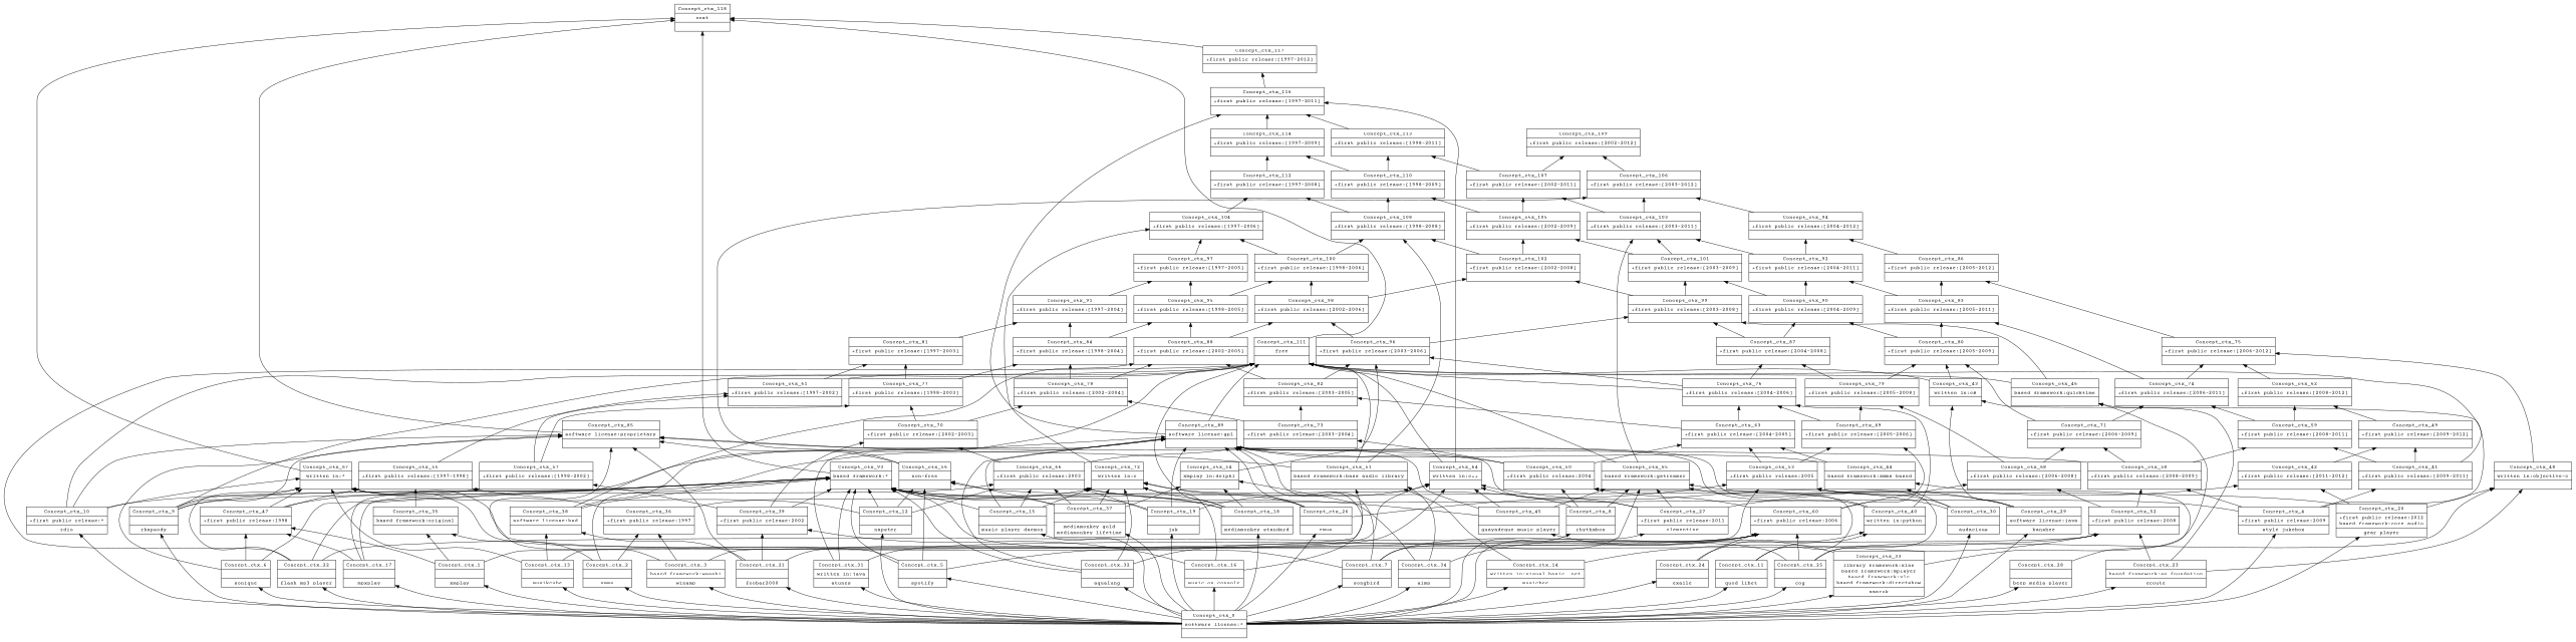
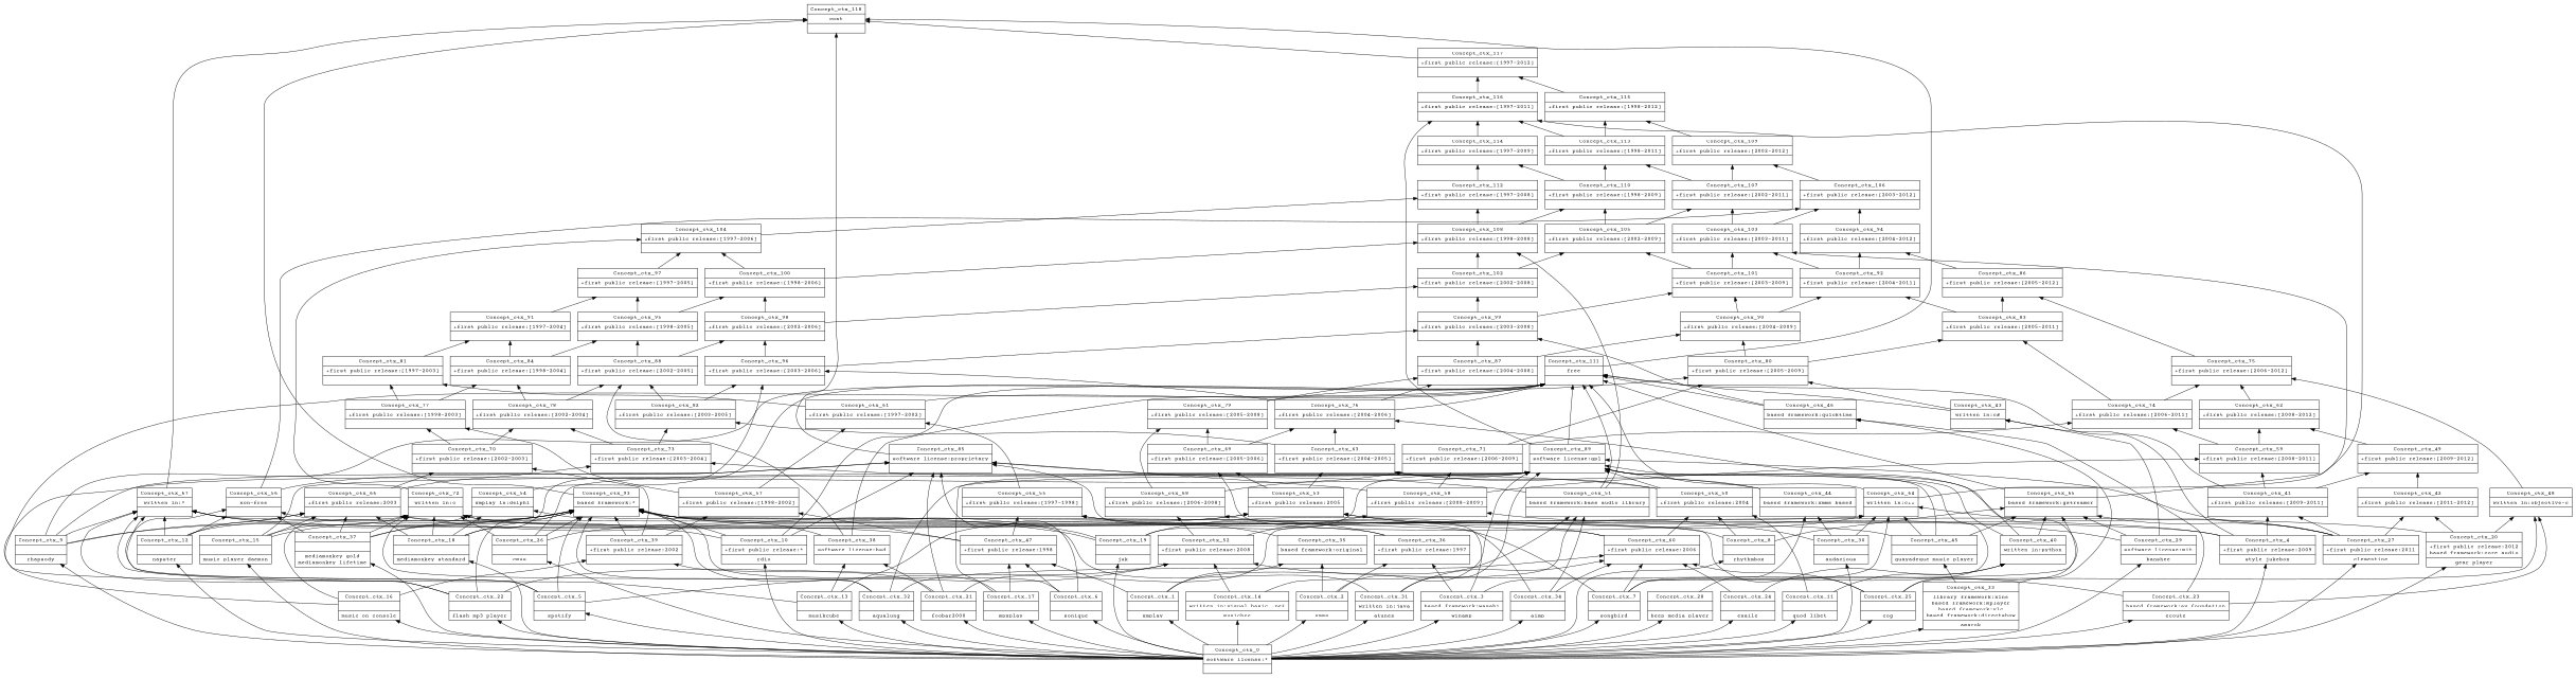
  digraph {
    fontname="Courier Prime"
    rankdir=BT
    node [fontname="Courier Prime" shape=record]
    edge [fontname="Courier Prime"]
    n1 [label="{Concept_ctx_0|software license:*\n|}"]
    n2 [label="{Concept_ctx_6||sonique\n}"]
    n3 [label="{Concept_ctx_26||cmus\n}"]
    n4 [label="{Concept_ctx_22||flash mp3 player\n}"]
    n5 [label="{Concept_ctx_30||audacious\n}"]
    n6 [label="{Concept_ctx_28||beep media player\n}"]
    n7 [label="{Concept_ctx_18||mediamonkey standard\n}"]
    n8 [label="{Concept_ctx_19||juk\n}"]
    n9 [label="{Concept_ctx_15||music player daemon\n}"]
    n10 [label="{Concept_ctx_8||rhythmbox\n}"]
    n11 [label="{Concept_ctx_32||aqualung\n}"]
    n12 [label="{Concept_ctx_5||spotify\n}"]
    n13 [label="{Concept_ctx_31|written in:java\n|atunes\n}"]
    n14 [label="{Concept_ctx_25||cog\n}"]
    n15 [label="{Concept_ctx_11||quod libet\n}"]
    n16 [label="{Concept_ctx_24||exaile\n}"]
    n17 [label="{Concept_ctx_9||rhapsody\n}"]
    n18 [label="{Concept_ctx_7||songbird\n}"]
    n19 [label="{Concept_ctx_12||napster\n}"]
    n20 [label="{Concept_ctx_4|+first public release:2009\n|style jukebox\n}"]
    n21 [label="{Concept_ctx_27|+first public release:2011\n|clementine\n}"]
    n22 [label="{Concept_ctx_20|+first public release:2012\nbased framework:core audio\n|gear player\n}"]
    n23 [label="{Concept_ctx_10|+first public release:*\n|rdio\n}"]
    n24 [label="{Concept_ctx_3|based framework:wasabi\n|winamp\n}"]
    n25 [label="{Concept_ctx_21||foobar2000\n}"]
    n26 [label="{Concept_ctx_34||aimp\n}"]
    n27 [label="{Concept_ctx_2||xmms\n}"]
    n28 [label="{Concept_ctx_16||music on console\n}"]
    n29 [label="{Concept_ctx_17||mpxplay\n}"]
-   n30 [label="{Concept_ctx_29|software license:java\n|banshee\n}"]
+   n30 [label="{Concept_ctx_29|software license:mit\n|banshee\n}"]
    n31 [label="{Concept_ctx_13||musikcube\n}"]
    n32 [label="{Concept_ctx_1||xmplay\n}"]
    n33 [label="{Concept_ctx_14|written in:visual basic .net\n|musicbee\n}"]
    n34 [label="{Concept_ctx_33|library framework:xine\nbased framework:mplayer\nbased framework:vlc\nbased framework:directshow\n|amarok\n}"]
    n35 [label="{Concept_ctx_23|based framework:av foundation\n|ecoute\n}"]
    n36 [label="{Concept_ctx_37||mediamonkey gold\nmediamonkey lifetime\n}"]
    n37 [label="{Concept_ctx_47|+first public release:1998\n|}"]
    n38 [label="{Concept_ctx_85|software license:proprietary\n|}"]
    n39 [label="{Concept_ctx_93|based framework:*\n|}"]
    n40 [label="{Concept_ctx_53|+first public release:2005\n|}"]
    n41 [label="{Concept_ctx_72|written in:c\n|}"]
    n42 [label="{Concept_ctx_89|software license:gpl\n|}"]
    n43 [label="{Concept_ctx_52|+first public release:2008\n|}"]
    n44 [label="{Concept_ctx_67|written in:*\n|}"]
    n45 [label="{Concept_ctx_111|free\n|}"]
    n46 [label="{Concept_ctx_44|based framework:xmms based\n|}"]
    n47 [label="{Concept_ctx_64|written in:c++\n|}"]
    n48 [label="{Concept_ctx_50|+first public release:2004\n|}"]
    n49 [label="{Concept_ctx_54|xmplay in:delphi\n|}"]
    n50 [label="{Concept_ctx_66|+first public release:2003\n|}"]
    n51 [label="{Concept_ctx_65|based framework:gstreamer\n|}"]
    n52 [label="{Concept_ctx_60|+first public release:2006\n|}"]
    n53 [label="{Concept_ctx_56|non-free\n|}"]
    n54 [label="{Concept_ctx_48|written in:objective-c\n|}"]
    n55 [label="{Concept_ctx_40|written in:python\n|}"]
    n56 [label="{Concept_ctx_43|written in:c#\n|}"]
    n57 [label="{Concept_ctx_41|+first public release:[2009-2011]\n|}"]
    n58 [label="{Concept_ctx_58|+first public release:[2008-2009]\n|}"]
    n59 [label="{Concept_ctx_42|+first public release:[2011-2012]\n|}"]
    n60 [label="{Concept_ctx_36|+first public release:1997\n|}"]
    n61 [label="{Concept_ctx_39|+first public release:2002\n|}"]
    n62 [label="{Concept_ctx_38|software license:bsd\n|}"]
    n63 [label="{Concept_ctx_51|based framework:bass audio library\n|}"]
    n64 [label="{Concept_ctx_35|based framework:original\n|}"]
    n65 [label="{Concept_ctx_46|based framework:quicktime\n|}"]
    n66 [label="{Concept_ctx_45||guayadeque music player\n}"]
    n67 [label="{Concept_ctx_99|+first public release:[2003-2008]\n|}"]
    n68 [label="{Concept_ctx_63|+first public release:[2004-2005]\n|}"]
    n69 [label="{Concept_ctx_55|+first public release:[1997-1998]\n|}"]
    n70 [label="{Concept_ctx_80|+first public release:[2005-2009]\n|}"]
    n71 [label="{Concept_ctx_76|+first public release:[2004-2006]\n|}"]
    n72 [label="{Concept_ctx_49|+first public release:[2009-2012]\n|}"]
    n73 [label="{Concept_ctx_59|+first public release:[2008-2011]\n|}"]
    n74 [label="{Concept_ctx_57|+first public release:[1998-2002]\n|}"]
    n75 [label="{Concept_ctx_70|+first public release:[2002-2003]\n|}"]
    n76 [label="{Concept_ctx_88|+first public release:[2002-2005]\n|}"]
    n77 [label="{Concept_ctx_75|+first public release:[2006-2012]\n|}"]
    n78 [label="{Concept_ctx_62|+first public release:[2008-2012]\n|}"]
    n79 [label="{Concept_ctx_73|+first public release:[2003-2004]\n|}"]
    n80 [label="{Concept_ctx_108|+first public release:[1998-2008]\n|}"]
    n81 [label="{Concept_ctx_69|+first public release:[2005-2006]\n|}"]
    n82 [label="{Concept_ctx_96|+first public release:[2003-2006]\n|}"]
    n83 [label="{Concept_ctx_68|+first public release:[2006-2008]\n|}"]
    n84 [label="{Concept_ctx_61|+first public release:[1997-2002]\n|}"]
    n85 [label="{Concept_ctx_77|+first public release:[1998-2003]\n|}"]
    n86 [label="{Concept_ctx_106|+first public release:[2003-2012]\n|}"]
    n87 [label="{Concept_ctx_71|+first public release:[2006-2009]\n|}"]
    n88 [label="{Concept_ctx_74|+first public release:[2006-2011]\n|}"]
    n89 [label="{Concept_ctx_116|+first public release:[1997-2011]\n|}"]
    n90 [label="{Concept_ctx_82|+first public release:[2003-2005]\n|}"]
    n91 [label="{Concept_ctx_81|+first public release:[1997-2003]\n|}"]
    n92 [label="{Concept_ctx_103|+first public release:[2003-2011]\n|}"]
    n93 [label="{Concept_ctx_118|cost\n|}"]
    n94 [label="{Concept_ctx_79|+first public release:[2005-2008]\n|}"]
    n95 [label="{Concept_ctx_78|+first public release:[2002-2004]\n|}"]
    n96 [label="{Concept_ctx_104|+first public release:[1997-2006]\n|}"]
    n97 [label="{Concept_ctx_83|+first public release:[2005-2011]\n|}"]
    n98 [label="{Concept_ctx_87|+first public release:[2004-2008]\n|}"]
    n99 [label="{Concept_ctx_86|+first public release:[2005-2012]\n|}"]
    n100 [label="{Concept_ctx_84|+first public release:[1998-2004]\n|}"]
    n101 [label="{Concept_ctx_90|+first public release:[2004-2009]\n|}"]
    n102 [label="{Concept_ctx_91|+first public release:[1997-2004]\n|}"]
    n103 [label="{Concept_ctx_92|+first public release:[2004-2011]\n|}"]
    n104 [label="{Concept_ctx_95|+first public release:[1998-2005]\n|}"]
    n105 [label="{Concept_ctx_94|+first public release:[2004-2012]\n|}"]
    n106 [label="{Concept_ctx_98|+first public release:[2002-2006]\n|}"]
    n107 [label="{Concept_ctx_101|+first public release:[2003-2009]\n|}"]
    n108 [label="{Concept_ctx_97|+first public release:[1997-2005]\n|}"]
    n109 [label="{Concept_ctx_100|+first public release:[1998-2006]\n|}"]
    n110 [label="{Concept_ctx_102|+first public release:[2002-2008]\n|}"]
    n111 [label="{Concept_ctx_105|+first public release:[2002-2009]\n|}"]
    n112 [label="{Concept_ctx_107|+first public release:[2002-2011]\n|}"]
    n113 [label="{Concept_ctx_112|+first public release:[1997-2008]\n|}"]
    n114 [label="{Concept_ctx_110|+first public release:[1998-2009]\n|}"]
    n115 [label="{Concept_ctx_109|+first public release:[2002-2012]\n|}"]
    n116 [label="{Concept_ctx_113|+first public release:[1998-2011]\n|}"]
+   n117 [label="{Concept_ctx_115|+first public release:[1998-2012]\n|}"]
    n118 [label="{Concept_ctx_114|+first public release:[1997-2009]\n|}"]
    n119 [label="{Concept_ctx_117|+first public release:[1997-2012]\n|}"]
    subgraph sub_1 {
      label=ctx
      n1
      n2
      n3
      n4
      n5
      n6
      n7
      n8
      n9
      n10
      n11
      n12
      n13
      n14
      n15
      n16
      n17
      n18
      n19
      n20
      n21
      n22
      n23
      n24
      n25
      n26
      n27
      n28
      n29
      n30
      n31
      n32
      n33
      n34
      n35
      n36
      n37
      n38
      n39
      n40
      n41
      n42
      n43
      n44
      n45
      n46
      n47
      n48
      n49
      n50
      n51
      n52
      n53
      n54
      n55
      n56
      n57
      n58
      n59
      n60
      n61
      n62
      n63
      n64
      n65
      n66
      n67
      n68
      n69
      n70
      n71
      n72
      n73
      n74
      n75
      n76
      n77
      n78
      n79
      n80
      n81
      n82
      n83
      n84
      n85
      n86
      n87
      n88
      n89
      n90
      n91
      n92
      n93
      n94
      n95
      n96
      n97
      n98
      n99
      n100
      n101
      n102
      n103
      n104
      n105
      n106
      n107
      n108
      n109
      n110
      n111
      n112
      n113
      n114
      n115
      n116
+     n117
      n118
      n119
    }
    n1 -> n2
    n1 -> n3
    n1 -> n4
    n1 -> n5
    n1 -> n6
    n1 -> n7
    n1 -> n8
    n1 -> n9
    n1 -> n10
    n1 -> n11
    n1 -> n12
    n1 -> n13
    n1 -> n14
    n1 -> n15
    n1 -> n16
    n1 -> n17
    n1 -> n18
    n1 -> n19
    n1 -> n20
    n1 -> n21
    n1 -> n22
    n1 -> n23
    n1 -> n24
    n1 -> n25
    n1 -> n26
    n1 -> n27
    n1 -> n28
    n1 -> n29
    n1 -> n30
    n1 -> n31
    n1 -> n32
    n1 -> n33
    n1 -> n34
    n1 -> n35
    n1 -> n36
    n2 -> n37
    n2 -> n38
    n2 -> n39
    n3 -> n39
    n3 -> n40
    n3 -> n41
    n3 -> n42
    n4 -> n39
    n4 -> n43
    n4 -> n44
    n4 -> n45
    n5 -> n40
    n5 -> n46
    n5 -> n47
    n6 -> n46
    n7 -> n39
    n7 -> n41
    n7 -> n45
    n7 -> n49
    n7 -> n50
    n8 -> n39
    n8 -> n42
    n8 -> n47
    n8 -> n50
    n9 -> n39
    n9 -> n41
    n9 -> n42
    n9 -> n50
    n10 -> n41
    n10 -> n48
    n10 -> n51
    n11 -> n39
    n11 -> n41
    n11 -> n42
    n11 -> n52
    n12 -> n39
    n12 -> n43
    n12 -> n44
    n12 -> n53
    n13 -> n39
    n13 -> n42
    n13 -> n52
    n14 -> n39
    n14 -> n42
    n14 -> n52
    n14 -> n54
    n15 -> n48
    n15 -> n55
    n16 -> n52
    n16 -> n55
    n17 -> n38
    n17 -> n39
    n17 -> n44
    n17 -> n45
    n17 -> n50
    n18 -> n42
    n18 -> n44
    n18 -> n51
    n18 -> n52
    n19 -> n39
    n19 -> n44
    n19 -> n50
    n19 -> n53
    n20 -> n39
    n20 -> n56
    n20 -> n57
    n20 -> n58
    n21 -> n42
    n21 -> n47
    n21 -> n51
+   n21 -> n57
    n21 -> n59
    n22 -> n53
    n22 -> n54
    n22 -> n59
    n23 -> n38
    n23 -> n39
    n23 -> n44
    n23 -> n45
    n24 -> n38
    n24 -> n47
    n24 -> n60
    n25 -> n38
    n25 -> n47
    n25 -> n61
    n25 -> n62
    n26 -> n49
    n26 -> n52
    n26 -> n63
    n27 -> n42
    n27 -> n60
    n27 -> n64
    n28 -> n41
    n28 -> n42
    n28 -> n61
    n29 -> n37
    n29 -> n39
    n29 -> n42
    n30 -> n40
    n30 -> n51
    n30 -> n56
    n31 -> n40
    n31 -> n44
    n31 -> n62
    n32 -> n37
    n32 -> n63
    n32 -> n64
    n33 -> n43
    n33 -> n63
    n34 -> n65
    n34 -> n66
    n35 -> n43
    n35 -> n54
    n35 -> n65
    n36 -> n39
    n36 -> n41
    n36 -> n49
    n36 -> n50
    n36 -> n53
    n37 -> n44
    n37 -> n69
    n37 -> n74
    n38 -> n93
    n39 -> n93
    n40 -> n68
    n40 -> n81
    n41 -> n96
    n42 -> n45
    n42 -> n89
    n43 -> n58
    n43 -> n83
    n44 -> n93
    n45 -> n93
    n46 -> n42
    n46 -> n68
    n47 -> n45
    n47 -> n89
    n48 -> n42
    n48 -> n68
    n48 -> n79
    n49 -> n82
    n50 -> n75
    n50 -> n79
    n51 -> n45
    n51 -> n92
    n52 -> n48
    n52 -> n81
    n52 -> n83
    n53 -> n38
    n53 -> n86
    n54 -> n77
    n55 -> n42
    n55 -> n51
    n55 -> n71
    n56 -> n45
    n56 -> n70
    n57 -> n45
    n57 -> n72
    n57 -> n73
    n58 -> n38
    n58 -> n73
    n58 -> n87
    n59 -> n72
    n60 -> n41
    n60 -> n69
    n61 -> n39
    n61 -> n74
    n61 -> n75
    n62 -> n39
    n62 -> n45
    n62 -> n76
    n63 -> n38
    n63 -> n45
    n63 -> n80
    n64 -> n69
    n65 -> n45
    n65 -> n67
    n66 -> n42
    n66 -> n47
    n66 -> n50
    n66 -> n51
    n67 -> n107
    n67 -> n110
    n68 -> n71
    n68 -> n90
    n69 -> n84
    n70 -> n97
    n70 -> n101
    n71 -> n45
    n71 -> n82
    n71 -> n98
    n72 -> n78
    n73 -> n78
    n73 -> n88
    n74 -> n84
    n74 -> n85
    n75 -> n85
    n75 -> n95
    n76 -> n104
    n76 -> n106
    n77 -> n99
    n78 -> n77
    n79 -> n90
    n79 -> n95
    n80 -> n113
    n80 -> n114
    n81 -> n71
    n81 -> n94
    n82 -> n67
    n82 -> n106
    n83 -> n87
    n83 -> n94
    n84 -> n45
    n84 -> n91
    n85 -> n91
    n85 -> n100
    n86 -> n115
    n87 -> n70
    n87 -> n88
    n88 -> n77
    n88 -> n97
    n89 -> n119
    n90 -> n76
    n90 -> n82
    n91 -> n102
    n92 -> n86
    n92 -> n112
    n94 -> n70
    n94 -> n98
    n95 -> n76
    n95 -> n100
    n96 -> n113
    n97 -> n99
    n97 -> n103
    n98 -> n67
    n98 -> n101
    n99 -> n105
    n100 -> n102
    n100 -> n104
    n101 -> n103
    n101 -> n107
    n102 -> n108
    n103 -> n92
    n103 -> n105
    n104 -> n108
    n104 -> n109
    n105 -> n86
    n106 -> n109
    n106 -> n110
    n107 -> n92
    n107 -> n111
    n108 -> n96
    n109 -> n80
    n109 -> n96
    n110 -> n80
    n110 -> n111
    n111 -> n112
    n111 -> n114
    n112 -> n115
    n112 -> n116
    n113 -> n118
    n114 -> n116
    n114 -> n118
+   n115 -> n117
    n116 -> n89
+   n116 -> n117
+   n117 -> n119
    n118 -> n89
    n119 -> n93
  }
